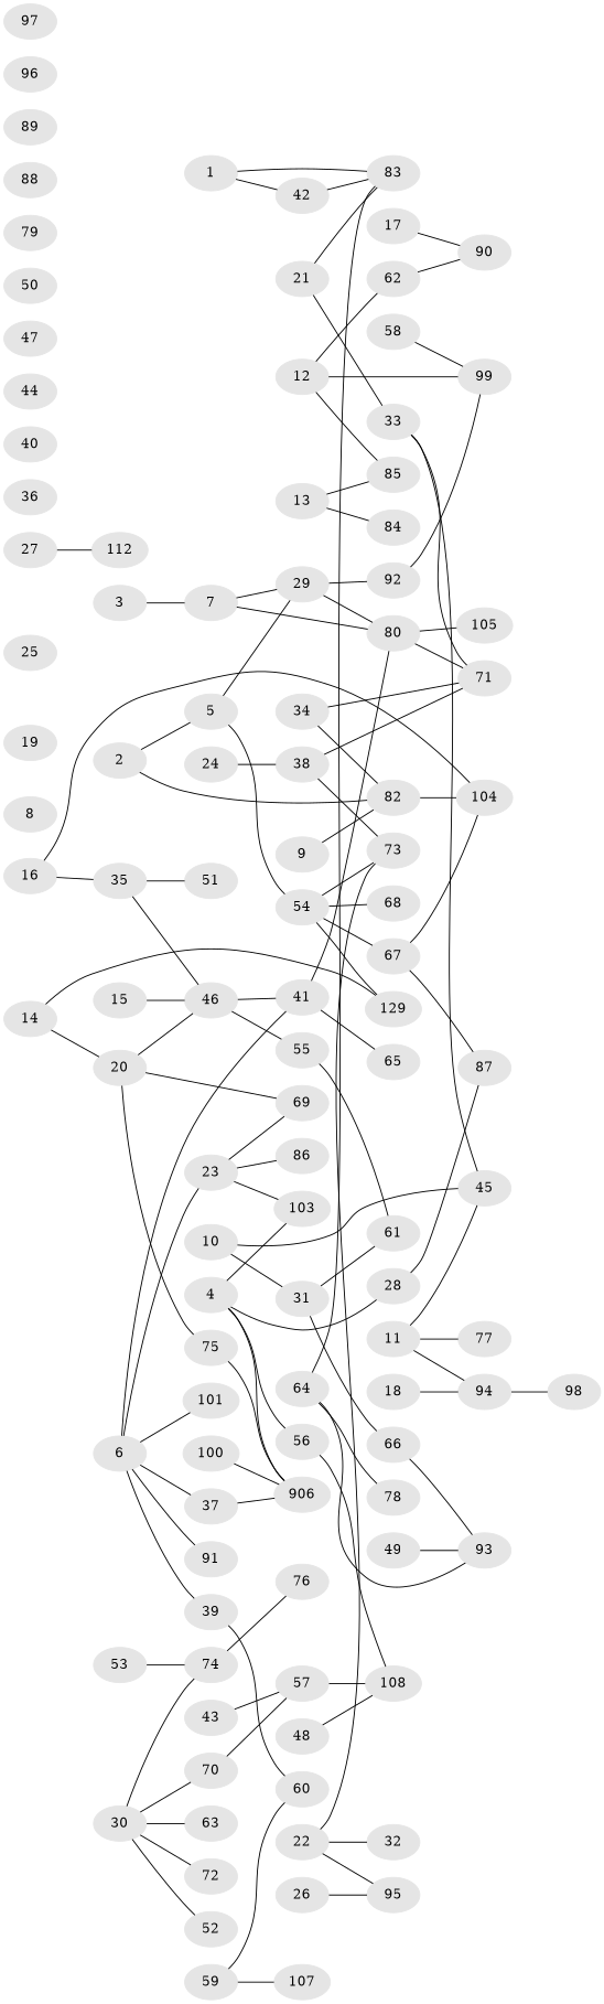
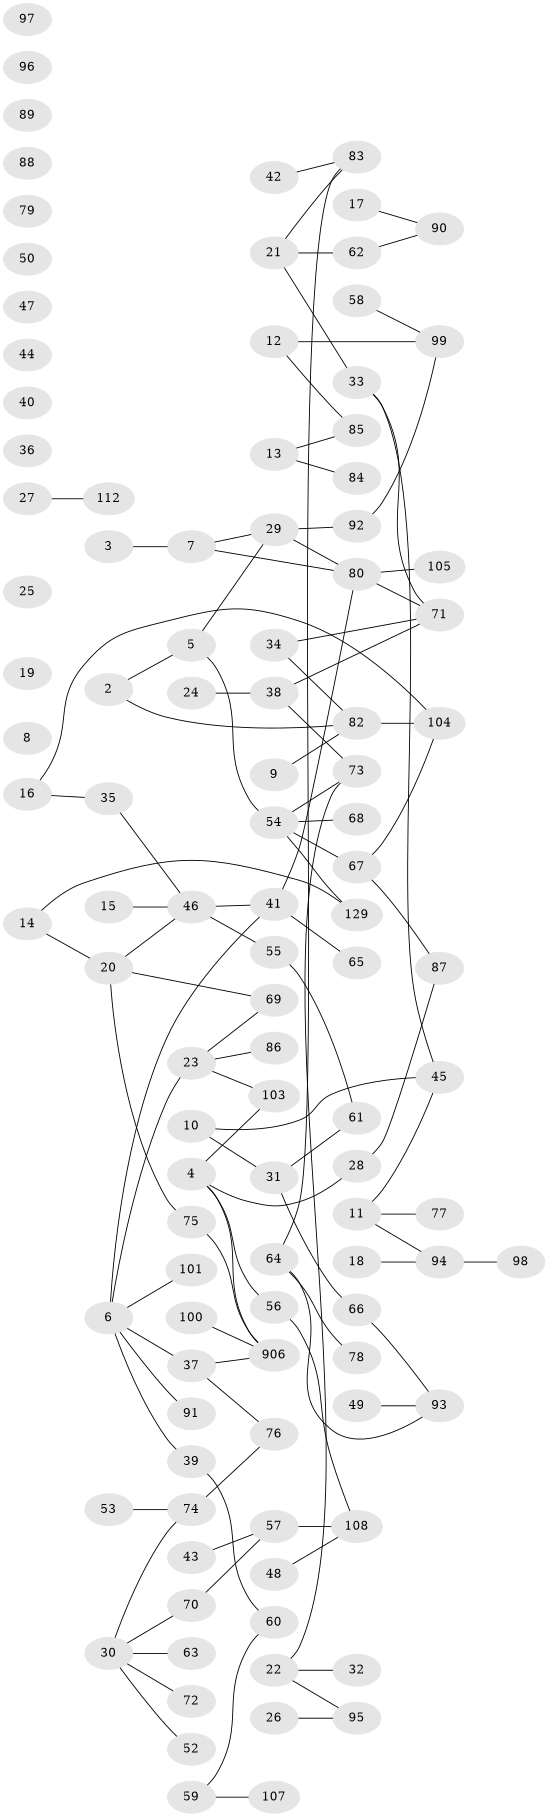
  graph {
    rankdir=LR
    node [color=gray90 style=filled]
-   1
    42
    83
    2
    5
    82
    29
    54
    104
    3
    7
    80
    4
    28
    56
    103
    n17 [label=906]
    87
    108
    92
    n21 [label=129]
    73
    67
    68
    6
    23
    37
    39
    41
    91
    101
    69
    86
    76
    60
    65
    71
    105
    8
    9
    10
    31
    45
    61
    66
    11
    77
    94
    98
    12
    62
    85
    99
    57
    90
    13
    84
    14
    20
    46
    75
    15
    55
    16
    35
-   51
    17
    18
    19
    21
    33
    22
    32
    95
    24
    38
    25
    26
    n79 [label=112]
    27
    30
    52
    63
    70
    72
    74
    93
    34
    36
    40
    43
    44
    47
    48
    49
    50
    53
    58
    59
    107
    64
    78
    79
    88
    89
    96
    97
    100
-   1 -- 42
-   1 -- 83
    42 -- 83
    2 -- 5
    2 -- 82
    5 -- 29
    5 -- 54
    82 -- 104
    29 -- 80
    29 -- 92
    54 -- n21
    54 -- 73
    54 -- 67
    54 -- 68
    3 -- 7
    7 -- 29
    7 -- 80
    80 -- 71
    80 -- 105
    4 -- 28
    4 -- 56
    4 -- 103
    4 -- n17
    28 -- 87
    56 -- 108
    92 -- 99
    67 -- 104
    67 -- 87
    6 -- 23
    6 -- 37
    6 -- 39
    6 -- 41
    6 -- 91
    6 -- 101
    23 -- 103
    23 -- 69
    23 -- 86
    37 -- n17
+   37 -- 76
    39 -- 60
    41 -- 80
    41 -- 65
    9 -- 82
    10 -- 31
    10 -- 45
    31 -- 61
    31 -- 66
    66 -- 93
    11 -- 45
    11 -- 77
    11 -- 94
    94 -- 98
-   12 -- 62
+   21 -- 62
    12 -- 85
    12 -- 99
    62 -- 90
    57 -- 108
    13 -- 85
    13 -- 84
    14 -- n21
    14 -- 20
    20 -- 69
    20 -- 46
    20 -- 75
    46 -- 41
    46 -- 55
    75 -- n17
    15 -- 46
    55 -- 61
    16 -- 104
    16 -- 35
    35 -- 46
-   35 -- 51
    17 -- 90
    18 -- 94
    21 -- 83
    21 -- 33
    33 -- 71
    33 -- 45
    22 -- 73
    22 -- 32
    22 -- 95
    24 -- 38
    38 -- 73
    38 -- 71
    26 -- 95
    27 -- n79
    30 -- 52
    30 -- 63
    30 -- 70
    30 -- 72
    30 -- 74
    70 -- 57
    74 -- 76
    34 -- 82
    34 -- 71
    43 -- 57
    48 -- 108
    49 -- 93
    53 -- 74
    58 -- 99
    59 -- 60
    59 -- 107
    64 -- 83
    64 -- 93
    64 -- 78
    100 -- n17
  }
